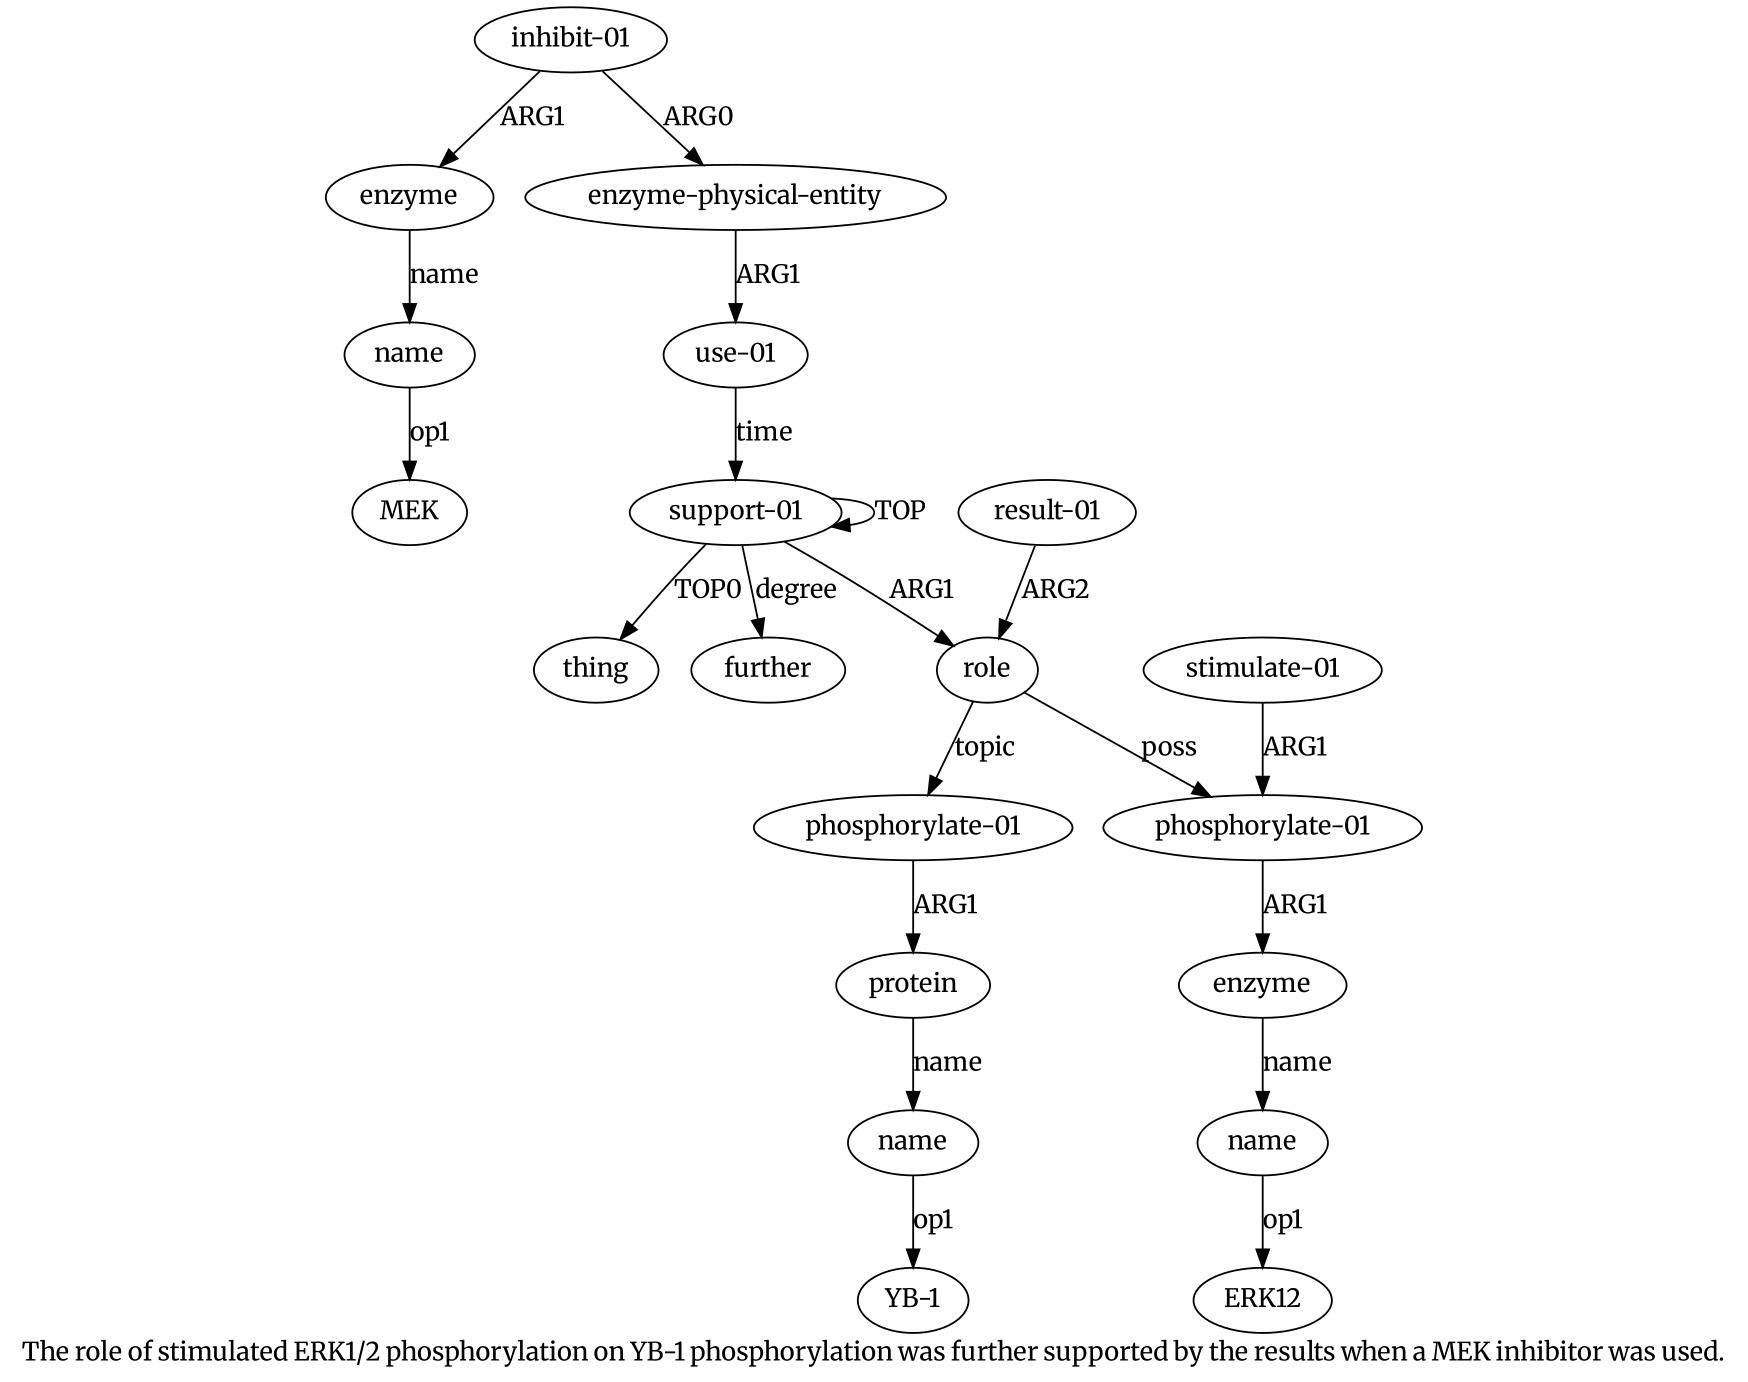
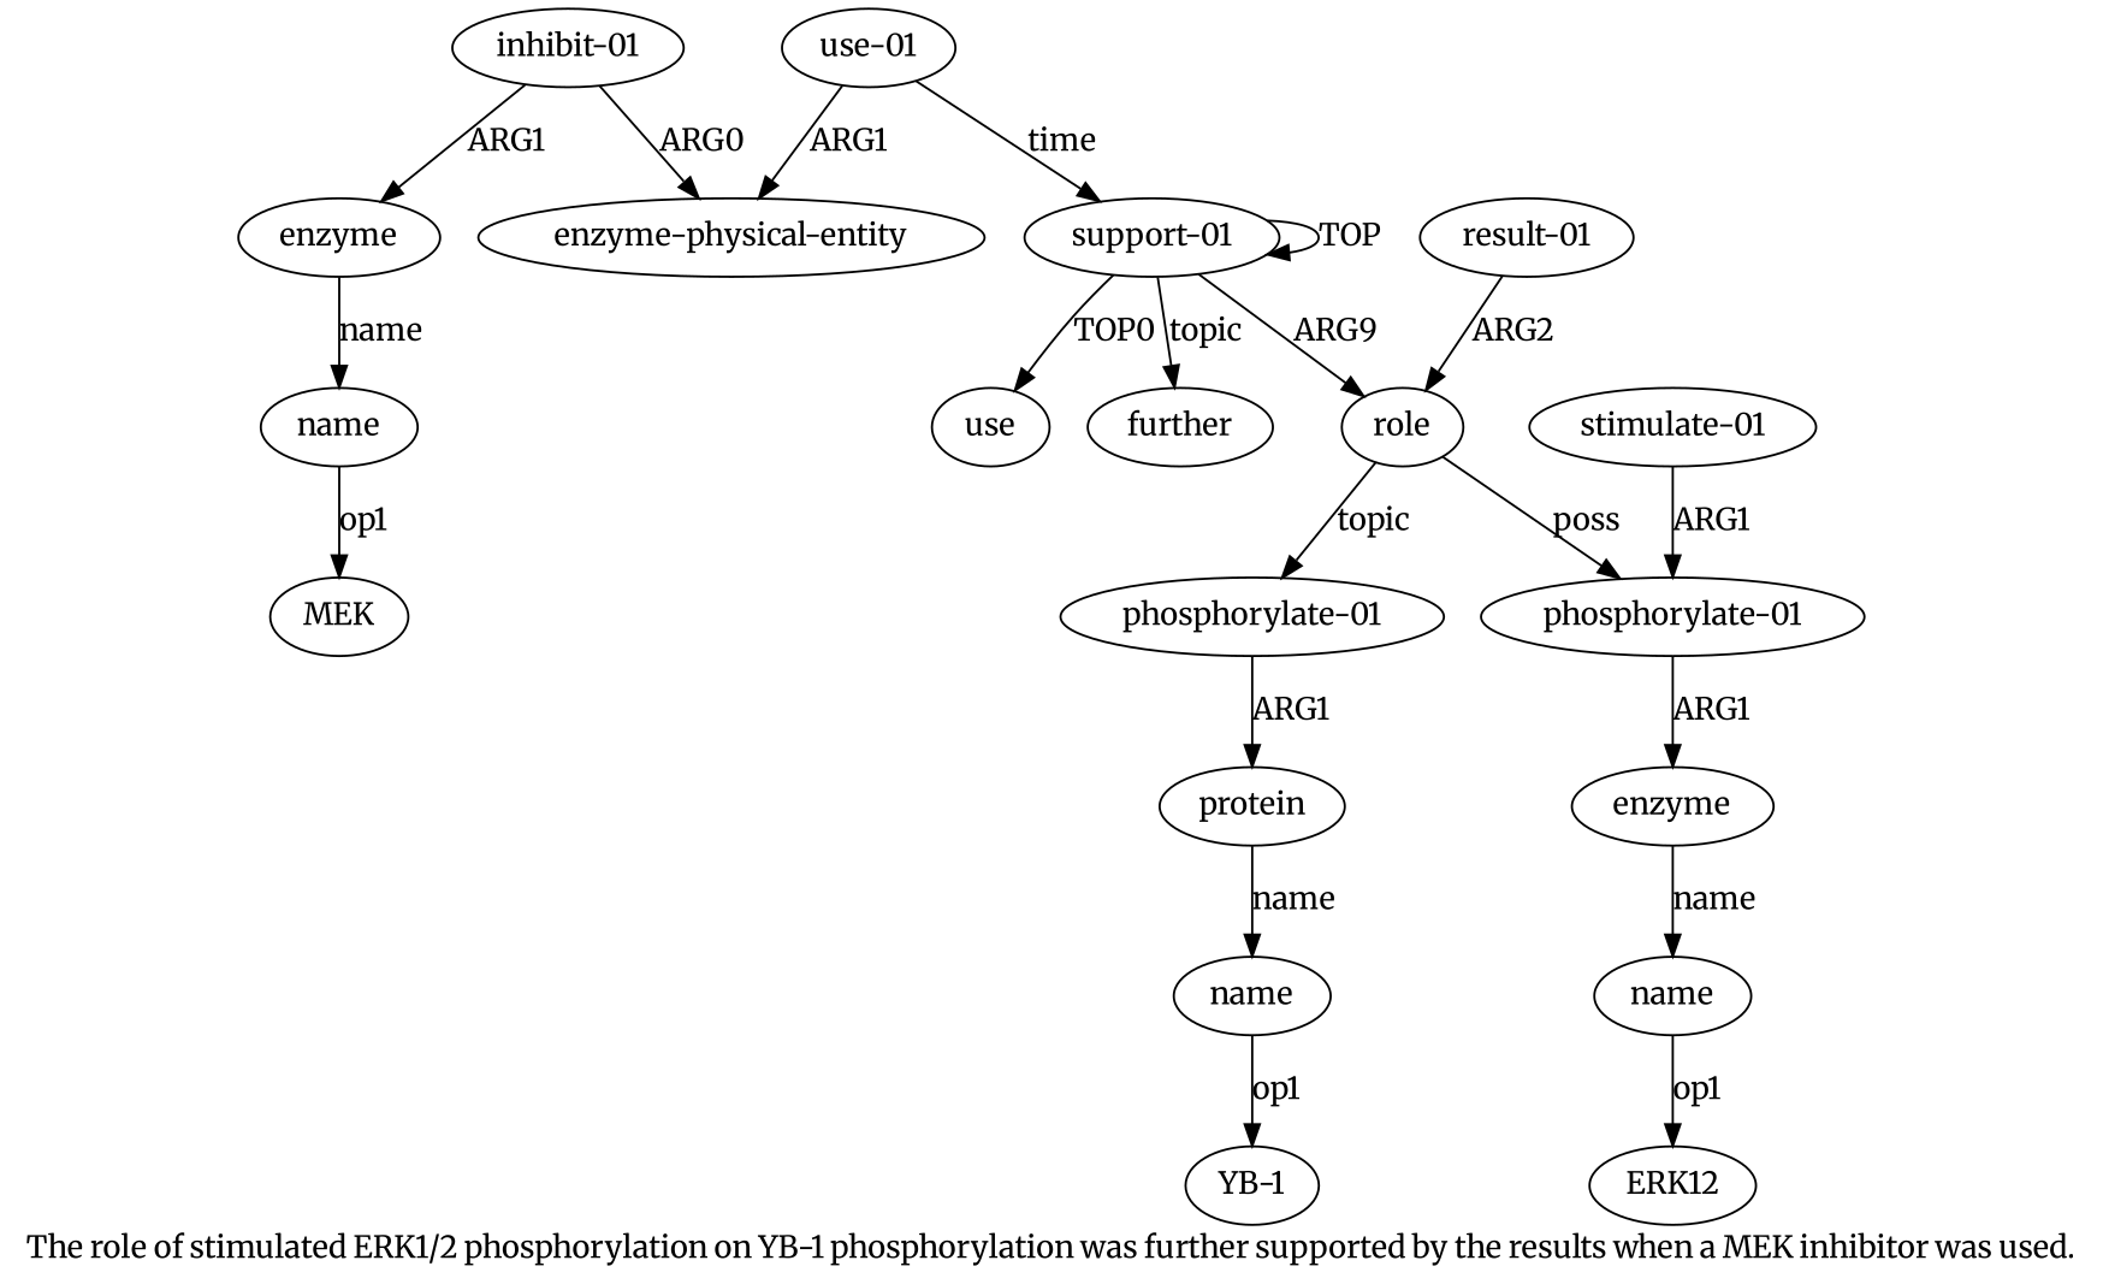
  digraph {
    fontname=Merriweather
    label="The role of stimulated ERK1/2 phosphorylation on YB-1 phosphorylation was further supported by the results when a MEK inhibitor was used."
    node [color=black fontname=Merriweather gold_ind=-1 gold_label=name test_ind=-1 test_label=name]
    edge [color=black fontname=Merriweather gold_label=ARG1 test_label=ARG1]
    n1 [gold_ind=15 gold_label=enzyme label=enzyme test_ind=15 test_label=enzyme]
    n2 [gold_ind=16 label=name test_ind=16]
    n3 [gold_label=MEK label=MEK test_label=MEK]
    n4 [gold_ind=14 gold_label="inhibit-01" label="inhibit-01" test_ind=14 test_label="inhibit-01"]
    n5 [gold_ind=13 gold_label="molecular-physical-entity" label="enzyme-physical-entity" test_ind=13 test_label="molecular-physical-entity"]
    n6 [gold_ind=11 gold_label=further label=further test_ind=11 test_label=further]
    n7 [gold_ind=10 label=name test_ind=10]
    n8 [gold_label="YB-1" label="YB-1" test_label="YB-1"]
    n9 [gold_ind=12 gold_label="use-01" label="use-01" test_ind=12 test_label="use-01"]
    n10 [gold_ind=0 gold_label="support-01" label="support-01" test_ind=0 test_label="support-01"]
-   n11 [gold_ind=1 gold_label=thing label=thing test_ind=1 test_label=thing]
+   n11 [gold_ind=1 gold_label=thing label=use test_ind=1 test_label=thing]
    n12 [gold_ind=3 gold_label=role label=role test_ind=3 test_label=role]
    n13 [gold_ind=4 gold_label="phosphorylate-01" label="phosphorylate-01" test_ind=4 test_label="phosphorylate-01"]
    n14 [gold_ind=8 gold_label="phosphorylate-01" label="phosphorylate-01" test_ind=8 test_label="phosphorylate-01"]
    n15 [gold_ind=5 gold_label=enzyme label=enzyme test_ind=5 test_label=enzyme]
    n16 [gold_ind=9 gold_label=protein label=protein test_ind=9 test_label=protein]
    n17 [gold_ind=6 label=name test_ind=6]
    n18 [gold_ind=2 gold_label="result-01" label="result-01" test_ind=2 test_label="result-01"]
    n19 [gold_label=ERK12 label=ERK12 test_label=ERK12]
    n20 [gold_ind=7 gold_label="stimulate-01" label="stimulate-01" test_ind=7 test_label="stimulate-01"]
    n1 -> n2 [gold_label=name label=name test_label=name]
    n2 -> n3 [gold_label=op1 label=op1 test_label=op1]
    n4 -> n1 [label=ARG1]
    n4 -> n5 [gold_label=ARG0 label=ARG0 test_label=ARG0]
    n7 -> n8 [gold_label=op1 label=op1 test_label=op1]
-   n5 -> n9 [label=ARG1]
+   n9 -> n5 [label=ARG1]
    n9 -> n10 [gold_label=time label=time test_label=time]
-   n10 -> n6 [gold_label=degree label=degree test_label=degree]
+   n10 -> n6 [gold_label=degree label=topic test_label=degree]
    n10 -> n10 [gold_label=TOP label=TOP test_label=TOP]
    n10 -> n11 [gold_label=ARG0 label=TOP0 test_label=ARG0]
-   n10 -> n12 [label=ARG1]
+   n10 -> n12 [label=ARG9]
    n12 -> n13 [gold_label=poss label=poss test_label=poss]
    n12 -> n14 [gold_label=topic label=topic test_label=topic]
    n13 -> n15 [label=ARG1]
    n14 -> n16 [label=ARG1]
    n15 -> n17 [gold_label=name label=name test_label=name]
    n16 -> n7 [gold_label=name label=name test_label=name]
    n17 -> n19 [gold_label=op1 label=op1 test_label=op1]
    n18 -> n12 [gold_label=ARG2 label=ARG2 test_label=ARG2]
    n20 -> n13 [label=ARG1]
  }
